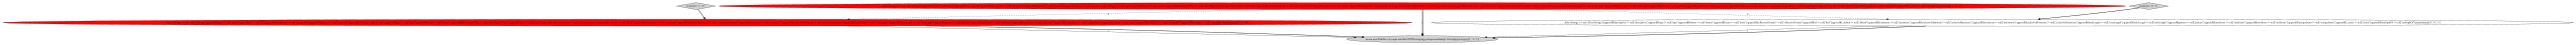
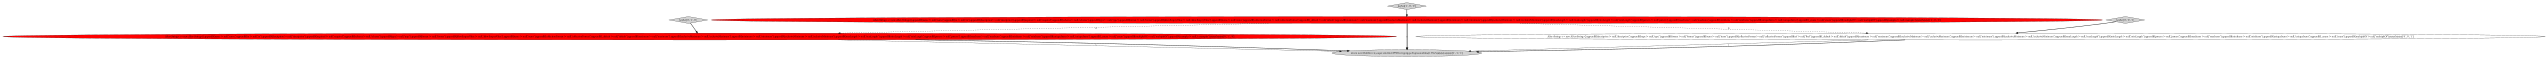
  digraph {
    fontname="EB Garamond"
    node [fillcolor=lightgray shape=ellipse style=filled fontname="EB Garamond"]
    edge [style=bold fontname="EB Garamond"]
    n1 [label="keySet['0', '1', '0']" shape=diamond]
    n2 [fillcolor=red label="ASet<String> s = new ASet<String>().appendIf(name != null,\"name\").appendIf(in != null,\"in\").appendIf(description != null,\"description\").appendIf(required != null,\"required\").appendIf(schema != null,\"schema\").appendIf(type != null,\"type\").appendIf(format != null,\"format\").appendIf(allowEmptyValue != null,\"allowEmptyValue\").appendIf(items != null,\"items\").appendIf(collectionFormat != null,\"collectionFormat\").appendIf(_default != null,\"default\").appendIf(maximum != null,\"maximum\").appendIf(exclusiveMaximum != null,\"exclusiveMaximum\").appendIf(minimum != null,\"minimum\").appendIf(exclusiveMinimum != null,\"exclusiveMinimum\").appendIf(maxLength != null,\"maxLength\").appendIf(minLength != null,\"minLength\").appendIf(pattern != null,\"pattern\").appendIf(maxItems != null,\"maxItems\").appendIf(minItems != null,\"minItems\").appendIf(uniqueItems != null,\"uniqueItems\").appendIf(_enum != null,\"enum\").appendIf(multipleOf != null,\"multipleOf\").appendIf(examples != null,\"x-examples\")@@@3@@@['0', '1', '0']"]
    n3 [fillcolor=red label="ASet<String> s = new ASet<String>().appendIf(name != null,\"name\").appendIf(in != null,\"in\").appendIf(description != null,\"description\").appendIf(required != null,\"required\").appendIf(schema != null,\"schema\").appendIf(type != null,\"type\").appendIf(format != null,\"format\").appendIf(allowEmptyValue != null,\"allowEmptyValue\").appendIf(items != null,\"items\").appendIf(collectionFormat != null,\"collectionFormat\").appendIf(_default != null,\"default\").appendIf(maximum != null,\"maximum\").appendIf(exclusiveMaximum != null,\"exclusiveMaximum\").appendIf(minimum != null,\"minimum\").appendIf(exclusiveMinimum != null,\"exclusiveMinimum\").appendIf(maxLength != null,\"maxLength\").appendIf(minLength != null,\"minLength\").appendIf(pattern != null,\"pattern\").appendIf(maxItems != null,\"maxItems\").appendIf(minItems != null,\"minItems\").appendIf(uniqueItems != null,\"uniqueItems\").appendIf(_enum != null,\"enum\").appendIf(multipleOf != null,\"multipleOf\").appendIf(examples != null,\"examples\")@@@3@@@['1', '0', '0']"]
    n4 [fillcolor=white label="ASet<String> s = new ASet<String>().appendIf(description != null,\"description\").appendIf(type != null,\"type\").appendIf(format != null,\"format\").appendIf(items != null,\"items\").appendIf(collectionFormat != null,\"collectionFormat\").appendIf(ref != null,\"$ref\").appendIf(_default != null,\"default\").appendIf(maximum != null,\"maximum\").appendIf(exclusiveMaximum != null,\"exclusiveMaximum\").appendIf(minimum != null,\"minimum\").appendIf(exclusiveMinimum != null,\"exclusiveMinimum\").appendIf(maxLength != null,\"maxLength\").appendIf(minLength != null,\"minLength\").appendIf(pattern != null,\"pattern\").appendIf(maxItems != null,\"maxItems\").appendIf(minItems != null,\"minItems\").appendIf(uniqueItems != null,\"uniqueItems\").appendIf(_enum != null,\"enum\").appendIf(multipleOf != null,\"multipleOf\")@@@3@@@['0', '0', '1']"]
    n5 [label="return new MultiSet<>(s,super.edu.fdu.CPPDG.tinypdg.pe.ExpressionInfo@159ce5a)@@@4@@@['1', '1', '1']"]
+   n6 [label="keySet['1', '0', '0']" shape=diamond]
    n7 [label="keySet['0', '0', '1']" shape=diamond]
    n1 -> n2
    n2 -> n5 [label=s style=solid]
    n2 -> n5
    n3 -> n2 [label=0 style=dashed]
    n3 -> n4 [label=0 style=dashed]
    n3 -> n5 [label=s style=solid]
    n3 -> n5
    n4 -> n5 [label=s style=solid]
    n4 -> n5
+   n6 -> n3
    n7 -> n4
  }
